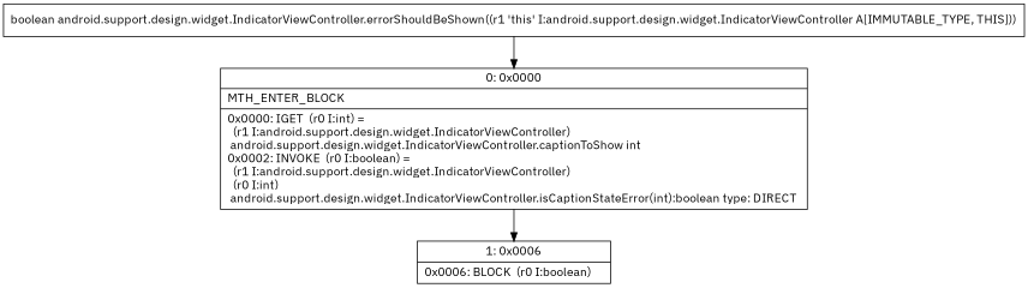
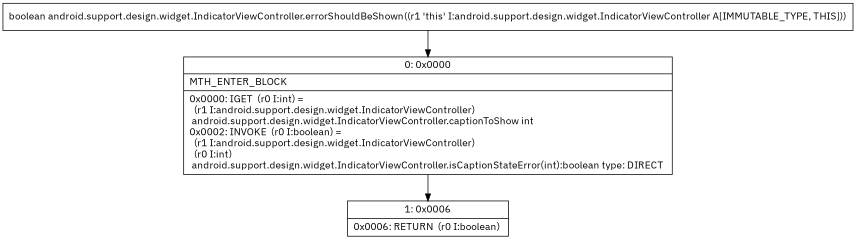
  digraph {
    fontname="IBM Plex Sans"
    node [shape=record fontname="IBM Plex Sans"]
    edge [fontname="IBM Plex Sans"]
    n1 [label="{0\:\ 0x0000|MTH_ENTER_BLOCK\l|0x0000: IGET  (r0 I:int) = \l  (r1 I:android.support.design.widget.IndicatorViewController)\l android.support.design.widget.IndicatorViewController.captionToShow int \l0x0002: INVOKE  (r0 I:boolean) = \l  (r1 I:android.support.design.widget.IndicatorViewController)\l  (r0 I:int)\l android.support.design.widget.IndicatorViewController.isCaptionStateError(int):boolean type: DIRECT \l}"]
-   n2 [label="{1\:\ 0x0006|0x0006: BLOCK  (r0 I:boolean) \l}"]
+   n2 [label="{1\:\ 0x0006|0x0006: RETURN  (r0 I:boolean) \l}"]
    n3 [label="{boolean android.support.design.widget.IndicatorViewController.errorShouldBeShown((r1 'this' I:android.support.design.widget.IndicatorViewController A[IMMUTABLE_TYPE, THIS])) }"]
    n1 -> n2
    n3 -> n1
  }
